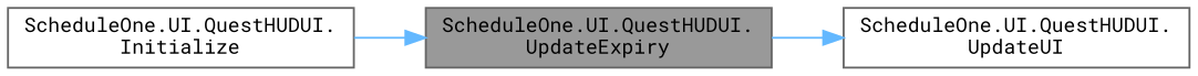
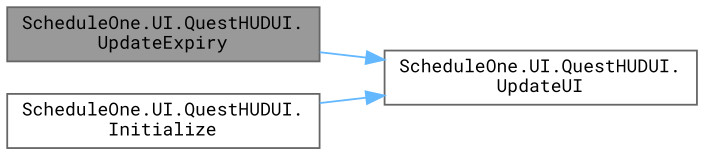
  digraph {
    fontname="Roboto Mono"
    rankdir=RL
    node [color=grey40 fillcolor=white fontname="Roboto Mono" fontsize=10 shape=box style=filled]
    edge [color=steelblue1 dir=back fontname="Roboto Mono" fontsize=10 labelfontname=Helvetica labelfontsize=10 style=solid]
    n1 [color=gray40 fillcolor=grey60 fontcolor=black height=0.2 label="ScheduleOne.UI.QuestHUDUI.\lUpdateExpiry" width=0.4]
    n2 [height=0.2 label="ScheduleOne.UI.QuestHUDUI.\lUpdateUI" width=0.4]
    n3 [height=0.2 label="ScheduleOne.UI.QuestHUDUI.\lInitialize" width=0.4]
    n2 -> n1
-   n1 -> n3
+   n2 -> n3
  }
